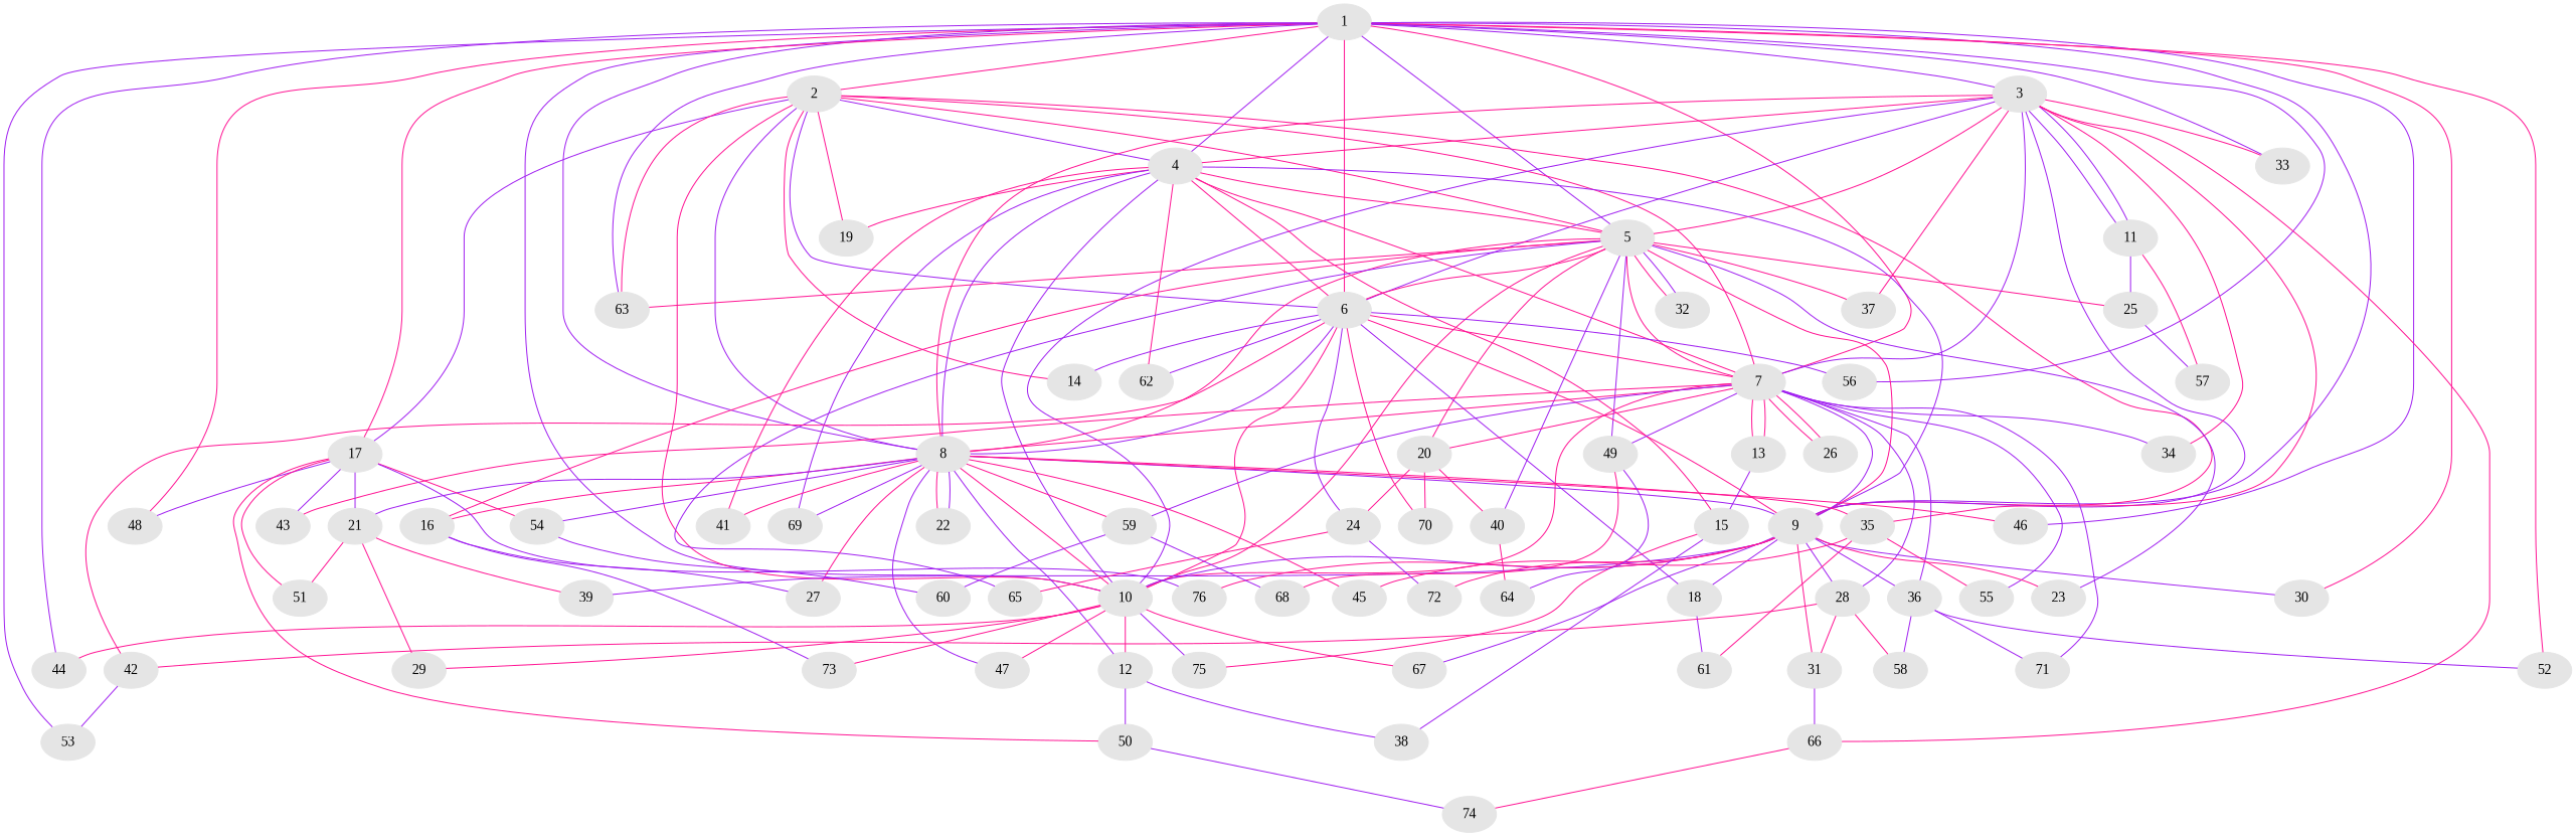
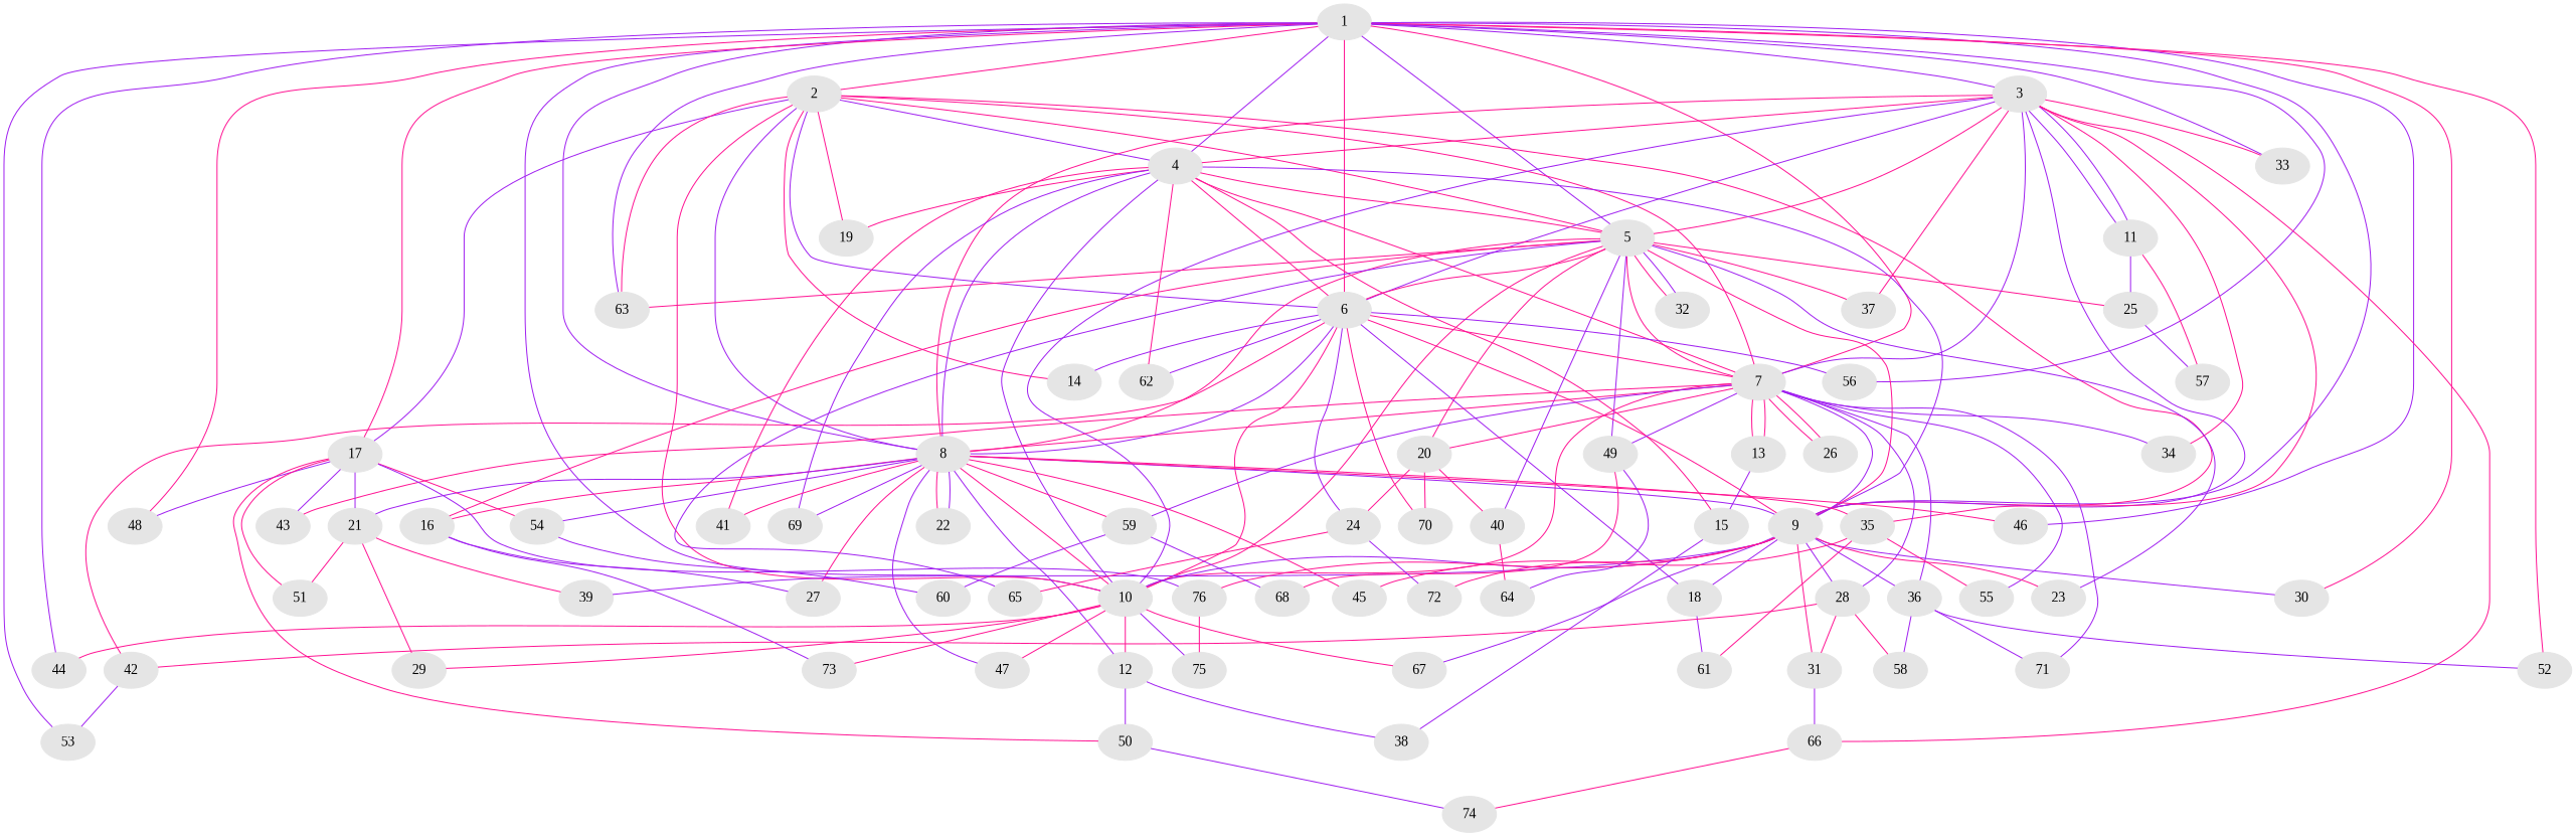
  graph {
    fontname="Liberation Serif"
    node [color=gray90 fontname="Liberation Serif" style=filled]
    edge [color=deeppink fontname="Liberation Serif"]
    1
    2
    3
    4
    5
    6
    7
    8
    9
    10
    17
    30
    33
    44
    46
    48
    52
    53
    56
    63
    14
    19
    11
    34
    35
    37
    66
    15
    41
    62
    69
    16
    20
    23
    25
    32
    40
    49
    65
    18
    24
    42
    70
    13
    26
    28
    36
    43
    55
    59
    71
    12
    21
    22
    27
    45
    47
    54
    31
    39
    67
    72
    76
    29
    73
    75
    50
    51
    57
    61
    74
    38
    64
    68
    58
    60
    1 -- 2
    1 -- 3 [color=purple]
    1 -- 4 [color=purple]
    1 -- 5 [color=purple]
    1 -- 6
    1 -- 7
    1 -- 8 [color=purple]
    1 -- 9 [color=purple]
    1 -- 10 [color=purple]
    1 -- 17
    1 -- 30
    1 -- 33 [color=purple]
    1 -- 44 [color=purple]
    1 -- 46 [color=purple]
    1 -- 48
    1 -- 52
    1 -- 53 [color=purple]
    1 -- 56 [color=purple]
    1 -- 63 [color=purple]
    2 -- 4 [color=purple]
    2 -- 5
    2 -- 6 [color=purple]
    2 -- 7
    2 -- 8 [color=purple]
    2 -- 9
    2 -- 10
    2 -- 17 [color=purple]
    2 -- 63
    2 -- 14
    2 -- 19
    3 -- 4
    3 -- 5
    3 -- 6 [color=purple]
    3 -- 7 [color=purple]
    3 -- 8
    3 -- 9 [color=purple]
    3 -- 10 [color=purple]
    3 -- 33
    3 -- 11 [color=purple]
    3 -- 11 [color=purple]
    3 -- 34
    3 -- 35
    3 -- 37
    3 -- 66
    4 -- 5
    4 -- 6
    4 -- 7
    4 -- 8 [color=purple]
    4 -- 9 [color=purple]
    4 -- 10 [color=purple]
    4 -- 19
    4 -- 15
    4 -- 41
    4 -- 62
    4 -- 69 [color=purple]
    5 -- 6
    5 -- 7
    5 -- 8
    5 -- 9
    5 -- 10
    5 -- 63
    5 -- 37
    5 -- 16
    5 -- 20
    5 -- 23 [color=purple]
    5 -- 25
    5 -- 32
    5 -- 32 [color=purple]
    5 -- 40 [color=purple]
    5 -- 49 [color=purple]
    5 -- 65 [color=purple]
    6 -- 7
    6 -- 8 [color=purple]
    6 -- 9
    6 -- 10
    6 -- 56 [color=purple]
    6 -- 14 [color=purple]
    6 -- 62 [color=purple]
    6 -- 18 [color=purple]
    6 -- 24 [color=purple]
    6 -- 42
    6 -- 70
    7 -- 8
    7 -- 9 [color=purple]
    7 -- 10
    7 -- 34 [color=purple]
    7 -- 20
    7 -- 49 [color=purple]
    7 -- 13
    7 -- 13
    7 -- 26
    7 -- 26
    7 -- 28 [color=purple]
    7 -- 36 [color=purple]
    7 -- 43
    7 -- 55 [color=purple]
    7 -- 59 [color=purple]
    7 -- 71 [color=purple]
    8 -- 9 [color=purple]
    8 -- 10
    8 -- 46
    8 -- 35
    8 -- 41
    8 -- 69 [color=purple]
    8 -- 16
    8 -- 59
    8 -- 12 [color=purple]
    8 -- 21 [color=purple]
    8 -- 22
    8 -- 22 [color=purple]
    8 -- 27
    8 -- 45
    8 -- 47 [color=purple]
    8 -- 54 [color=purple]
    9 -- 10 [color=purple]
    9 -- 30 [color=purple]
    9 -- 23
    9 -- 18 [color=purple]
    9 -- 28 [color=purple]
    9 -- 36 [color=purple]
    9 -- 31
    9 -- 39 [color=purple]
    9 -- 67 [color=purple]
    9 -- 72
    9 -- 76
    10 -- 44
    10 -- 12
    10 -- 47
    10 -- 67
    10 -- 29
    10 -- 73
    10 -- 75 [color=purple]
    17 -- 48 [color=purple]
    17 -- 43 [color=purple]
    17 -- 21 [color=purple]
    17 -- 54
    17 -- 76 [color=purple]
    17 -- 50
    17 -- 51
    11 -- 25 [color=purple]
    11 -- 57
    35 -- 55
    35 -- 45
    35 -- 61
    66 -- 74
-   15 -- 75
+   76 -- 75
    15 -- 38 [color=purple]
    16 -- 27 [color=purple]
    16 -- 73 [color=purple]
    20 -- 40
    20 -- 24
    20 -- 70
    25 -- 57 [color=purple]
    40 -- 64
    49 -- 64 [color=purple]
    49 -- 68
    18 -- 61 [color=purple]
    24 -- 65
    24 -- 72 [color=purple]
    42 -- 53 [color=purple]
    13 -- 15 [color=purple]
    28 -- 42
    28 -- 31
    28 -- 58
    36 -- 52 [color=purple]
    36 -- 71 [color=purple]
    36 -- 58 [color=purple]
    59 -- 68 [color=purple]
    59 -- 60 [color=purple]
    12 -- 50 [color=purple]
    12 -- 38 [color=purple]
    21 -- 39
    21 -- 29
    21 -- 51
    54 -- 60 [color=purple]
    31 -- 66 [color=purple]
    50 -- 74 [color=purple]
  }
